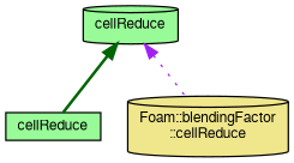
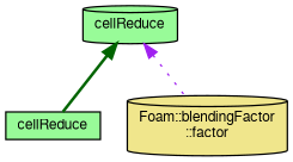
  digraph {
    rankdir=TB
    node [color=black fillcolor=palegreen fontname=FreeSans fontsize=10 shape=cylinder style=filled]
    edge [dir=back fontname=FreeSans fontsize=10 labelfontname=FreeSans labelfontsize=10]
    n1 [fontcolor=black height=0.2 label=cellReduce width=0.4]
    n2 [height=0.2 label=cellReduce shape=box width=0.4]
-   n3 [height=0.2 label="Foam::blendingFactor\l::cellReduce" width=0.4 fillcolor=khaki]
+   n3 [height=0.2 label="Foam::blendingFactor\l::factor" width=0.4 fillcolor=khaki]
    n1 -> n2 [color=darkgreen style=bold]
    n1 -> n3 [color=purple style=dotted]
  }
